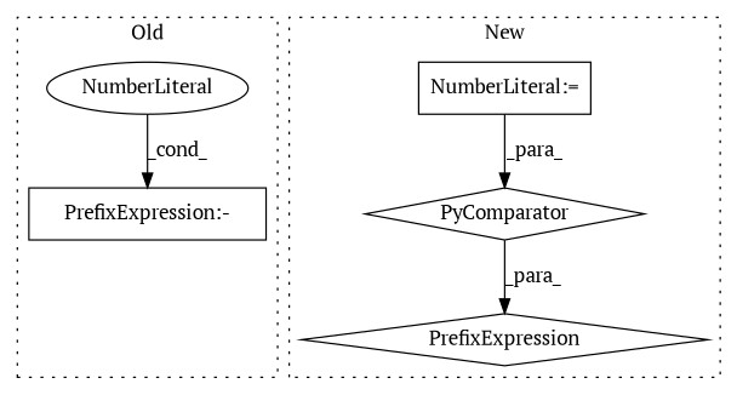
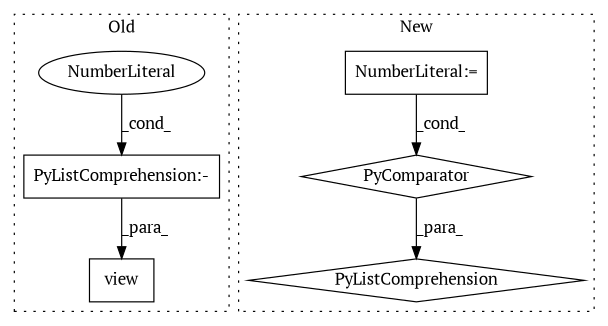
  digraph {
    fontname="PT Serif"
    node [fontname="PT Serif" l=1 s=2221 shape=box]
    edge [fontname="PT Serif"]
-   n2 [a=38 label="PrefixExpression:-" s=2152]
+   n1 [a=32 l="5,1" label=view s="2147,2154"]
+   n2 [a=38 label="PyListComprehension:-" s=2152]
    n3 [a=34 label=NumberLiteral s=2153 shape=ellipse]
-   n4 [a=109 l=123 label=PrefixExpression s=2132 shape=diamond]
+   n4 [a=109 l=123 label=PyListComprehension s=2132 shape=diamond]
    n5 [a=7 l=26 label="NumberLiteral:="]
    n6 [a=113 l=26 label=PyComparator shape=diamond]
    subgraph cluster_1 {
      label=Old
      style=dotted
+     n1
      n2
      n3
    }
    subgraph cluster_2 {
      label=New
      style=dotted
      n4
      n5
      n6
    }
+   n2 -> n1 [label=_para_]
    n3 -> n2 [label=_cond_]
-   n5 -> n6 [label=_para_]
+   n5 -> n6 [label=_cond_]
    n6 -> n4 [label=_para_]
  }
